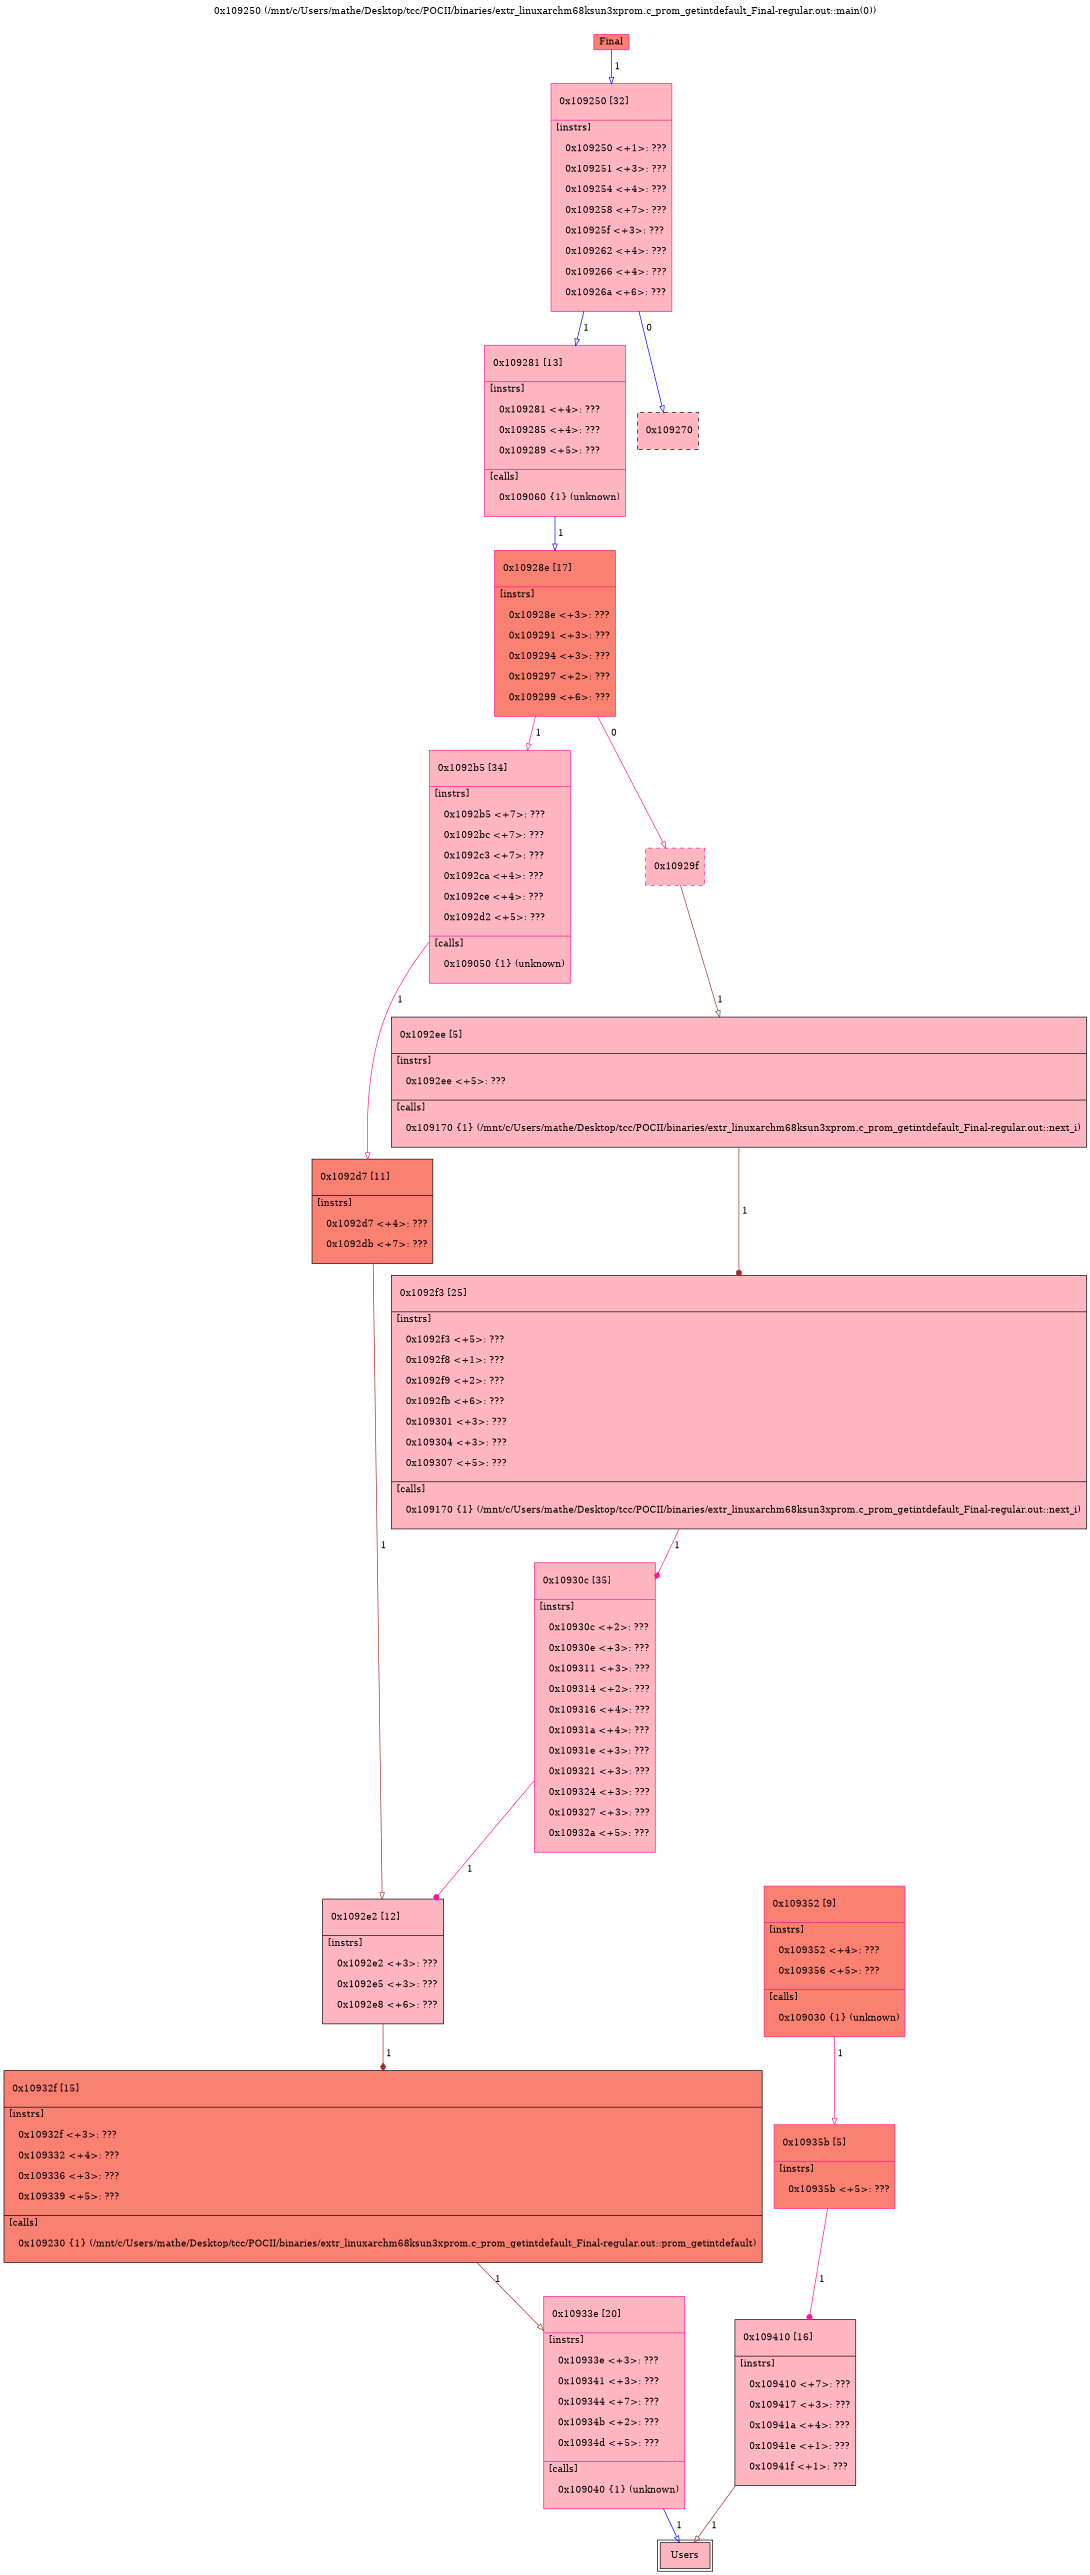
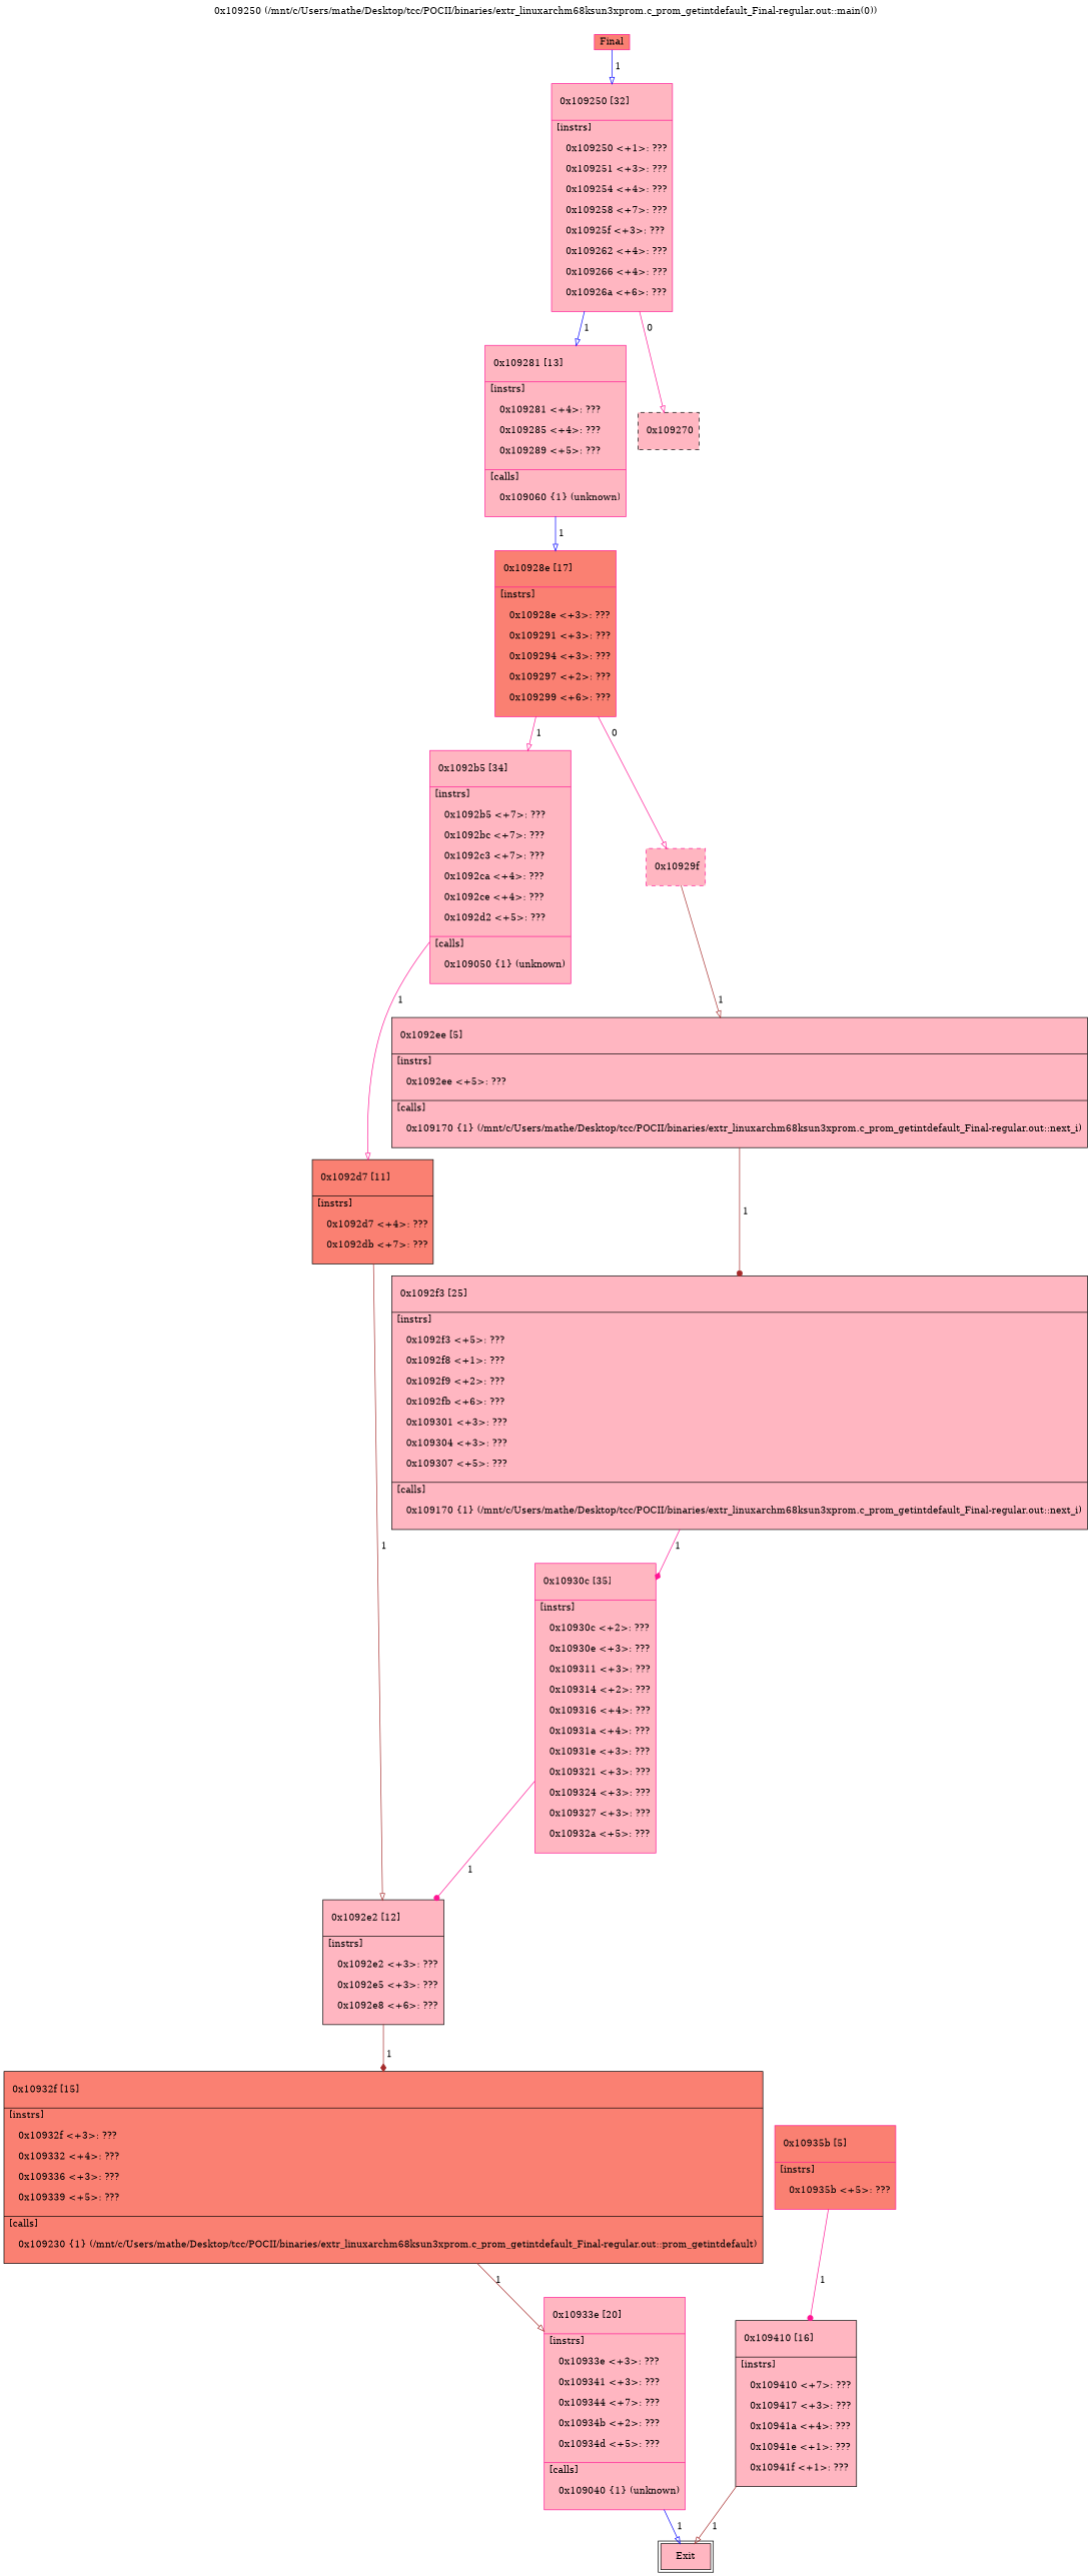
  digraph {
    label="0x109250 (/mnt/c/Users/mathe/Desktop/tcc/POCII/binaries/extr_linuxarchm68ksun3xprom.c_prom_getintdefault_Final-regular.out::main(0))"
    labelloc=t
    node [color=deeppink fillcolor=lightpink shape=record style=filled]
    edge [arrowhead=onormal color=deeppink]
    n1 [fillcolor=salmon height=0.3 label=Final shape=box width=0.3]
    n2 [label="{\n     0x109250 [32]\l\n     | [instrs]\l\n     &nbsp;&nbsp;0x109250 \<+1\>: ???\l\n     &nbsp;&nbsp;0x109251 \<+3\>: ???\l\n     &nbsp;&nbsp;0x109254 \<+4\>: ???\l\n     &nbsp;&nbsp;0x109258 \<+7\>: ???\l\n     &nbsp;&nbsp;0x10925f \<+3\>: ???\l\n     &nbsp;&nbsp;0x109262 \<+4\>: ???\l\n     &nbsp;&nbsp;0x109266 \<+4\>: ???\l\n     &nbsp;&nbsp;0x10926a \<+6\>: ???\l\n  }"]
    n3 [label="{\n     0x109281 [13]\l\n     | [instrs]\l\n     &nbsp;&nbsp;0x109281 \<+4\>: ???\l\n     &nbsp;&nbsp;0x109285 \<+4\>: ???\l\n     &nbsp;&nbsp;0x109289 \<+5\>: ???\l\n     | [calls]\l\n     &nbsp;&nbsp;0x109060 \{1\} (unknown)\l\n  }"]
    n4 [color=black label="{\n     0x109270\l\n  }" style="dashed,filled"]
    n5 [fillcolor=salmon label="{\n     0x10928e [17]\l\n     | [instrs]\l\n     &nbsp;&nbsp;0x10928e \<+3\>: ???\l\n     &nbsp;&nbsp;0x109291 \<+3\>: ???\l\n     &nbsp;&nbsp;0x109294 \<+3\>: ???\l\n     &nbsp;&nbsp;0x109297 \<+2\>: ???\l\n     &nbsp;&nbsp;0x109299 \<+6\>: ???\l\n  }"]
    n6 [label="{\n     0x1092b5 [34]\l\n     | [instrs]\l\n     &nbsp;&nbsp;0x1092b5 \<+7\>: ???\l\n     &nbsp;&nbsp;0x1092bc \<+7\>: ???\l\n     &nbsp;&nbsp;0x1092c3 \<+7\>: ???\l\n     &nbsp;&nbsp;0x1092ca \<+4\>: ???\l\n     &nbsp;&nbsp;0x1092ce \<+4\>: ???\l\n     &nbsp;&nbsp;0x1092d2 \<+5\>: ???\l\n     | [calls]\l\n     &nbsp;&nbsp;0x109050 \{1\} (unknown)\l\n  }"]
    n7 [label="{\n     0x10929f\l\n  }" style="dashed,filled"]
    n8 [color=black fillcolor=salmon label="{\n     0x1092d7 [11]\l\n     | [instrs]\l\n     &nbsp;&nbsp;0x1092d7 \<+4\>: ???\l\n     &nbsp;&nbsp;0x1092db \<+7\>: ???\l\n  }"]
    n9 [color=black label="{\n     0x1092ee [5]\l\n     | [instrs]\l\n     &nbsp;&nbsp;0x1092ee \<+5\>: ???\l\n     | [calls]\l\n     &nbsp;&nbsp;0x109170 \{1\} (/mnt/c/Users/mathe/Desktop/tcc/POCII/binaries/extr_linuxarchm68ksun3xprom.c_prom_getintdefault_Final-regular.out::next_i)\l\n  }"]
    n10 [color=black label="{\n     0x1092e2 [12]\l\n     | [instrs]\l\n     &nbsp;&nbsp;0x1092e2 \<+3\>: ???\l\n     &nbsp;&nbsp;0x1092e5 \<+3\>: ???\l\n     &nbsp;&nbsp;0x1092e8 \<+6\>: ???\l\n  }"]
    n11 [color=black fillcolor=salmon label="{\n     0x10932f [15]\l\n     | [instrs]\l\n     &nbsp;&nbsp;0x10932f \<+3\>: ???\l\n     &nbsp;&nbsp;0x109332 \<+4\>: ???\l\n     &nbsp;&nbsp;0x109336 \<+3\>: ???\l\n     &nbsp;&nbsp;0x109339 \<+5\>: ???\l\n     | [calls]\l\n     &nbsp;&nbsp;0x109230 \{1\} (/mnt/c/Users/mathe/Desktop/tcc/POCII/binaries/extr_linuxarchm68ksun3xprom.c_prom_getintdefault_Final-regular.out::prom_getintdefault)\l\n  }"]
    n12 [label="{\n     0x10933e [20]\l\n     | [instrs]\l\n     &nbsp;&nbsp;0x10933e \<+3\>: ???\l\n     &nbsp;&nbsp;0x109341 \<+3\>: ???\l\n     &nbsp;&nbsp;0x109344 \<+7\>: ???\l\n     &nbsp;&nbsp;0x10934b \<+2\>: ???\l\n     &nbsp;&nbsp;0x10934d \<+5\>: ???\l\n     | [calls]\l\n     &nbsp;&nbsp;0x109040 \{1\} (unknown)\l\n  }"]
    n13 [color=black label="{\n     0x1092f3 [25]\l\n     | [instrs]\l\n     &nbsp;&nbsp;0x1092f3 \<+5\>: ???\l\n     &nbsp;&nbsp;0x1092f8 \<+1\>: ???\l\n     &nbsp;&nbsp;0x1092f9 \<+2\>: ???\l\n     &nbsp;&nbsp;0x1092fb \<+6\>: ???\l\n     &nbsp;&nbsp;0x109301 \<+3\>: ???\l\n     &nbsp;&nbsp;0x109304 \<+3\>: ???\l\n     &nbsp;&nbsp;0x109307 \<+5\>: ???\l\n     | [calls]\l\n     &nbsp;&nbsp;0x109170 \{1\} (/mnt/c/Users/mathe/Desktop/tcc/POCII/binaries/extr_linuxarchm68ksun3xprom.c_prom_getintdefault_Final-regular.out::next_i)\l\n  }"]
-   Exit [color=black height=0.3 peripheries=2 shape=box width=0.3 label=Users]
+   Exit [color=black height=0.3 peripheries=2 shape=box width=0.3]
    n15 [label="{\n     0x10930c [35]\l\n     | [instrs]\l\n     &nbsp;&nbsp;0x10930c \<+2\>: ???\l\n     &nbsp;&nbsp;0x10930e \<+3\>: ???\l\n     &nbsp;&nbsp;0x109311 \<+3\>: ???\l\n     &nbsp;&nbsp;0x109314 \<+2\>: ???\l\n     &nbsp;&nbsp;0x109316 \<+4\>: ???\l\n     &nbsp;&nbsp;0x10931a \<+4\>: ???\l\n     &nbsp;&nbsp;0x10931e \<+3\>: ???\l\n     &nbsp;&nbsp;0x109321 \<+3\>: ???\l\n     &nbsp;&nbsp;0x109324 \<+3\>: ???\l\n     &nbsp;&nbsp;0x109327 \<+3\>: ???\l\n     &nbsp;&nbsp;0x10932a \<+5\>: ???\l\n  }"]
-   n16 [fillcolor=salmon label="{\n     0x109352 [9]\l\n     | [instrs]\l\n     &nbsp;&nbsp;0x109352 \<+4\>: ???\l\n     &nbsp;&nbsp;0x109356 \<+5\>: ???\l\n     | [calls]\l\n     &nbsp;&nbsp;0x109030 \{1\} (unknown)\l\n  }"]
    n17 [fillcolor=salmon label="{\n     0x10935b [5]\l\n     | [instrs]\l\n     &nbsp;&nbsp;0x10935b \<+5\>: ???\l\n  }"]
    n18 [color=black label="{\n     0x109410 [16]\l\n     | [instrs]\l\n     &nbsp;&nbsp;0x109410 \<+7\>: ???\l\n     &nbsp;&nbsp;0x109417 \<+3\>: ???\l\n     &nbsp;&nbsp;0x10941a \<+4\>: ???\l\n     &nbsp;&nbsp;0x10941e \<+1\>: ???\l\n     &nbsp;&nbsp;0x10941f \<+1\>: ???\l\n  }"]
    n1 -> n2 [color=blue label=" 1"]
    n2 -> n3 [color=blue label=" 1"]
-   n2 -> n4 [color=blue label=" 0"]
+   n2 -> n4 [label=" 0"]
    n3 -> n5 [color=blue label=" 1"]
    n5 -> n6 [label=" 1"]
    n5 -> n7 [label=" 0"]
    n6 -> n8 [label=" 1"]
    n7 -> n9 [color=brown label=" 1"]
    n8 -> n10 [color=brown label=" 1"]
    n9 -> n13 [arrowhead=dot color=brown label=" 1"]
    n10 -> n11 [arrowhead=diamond color=brown label=" 1"]
    n11 -> n12 [color=brown label=" 1"]
    n12 -> Exit [color=blue label=" 1"]
    n13 -> n15 [arrowhead=diamond label=" 1"]
    n15 -> n10 [arrowhead=dot label=" 1"]
-   n16 -> n17 [label=" 1"]
    n17 -> n18 [arrowhead=dot label=" 1"]
    n18 -> Exit [color=brown label=" 1"]
  }
